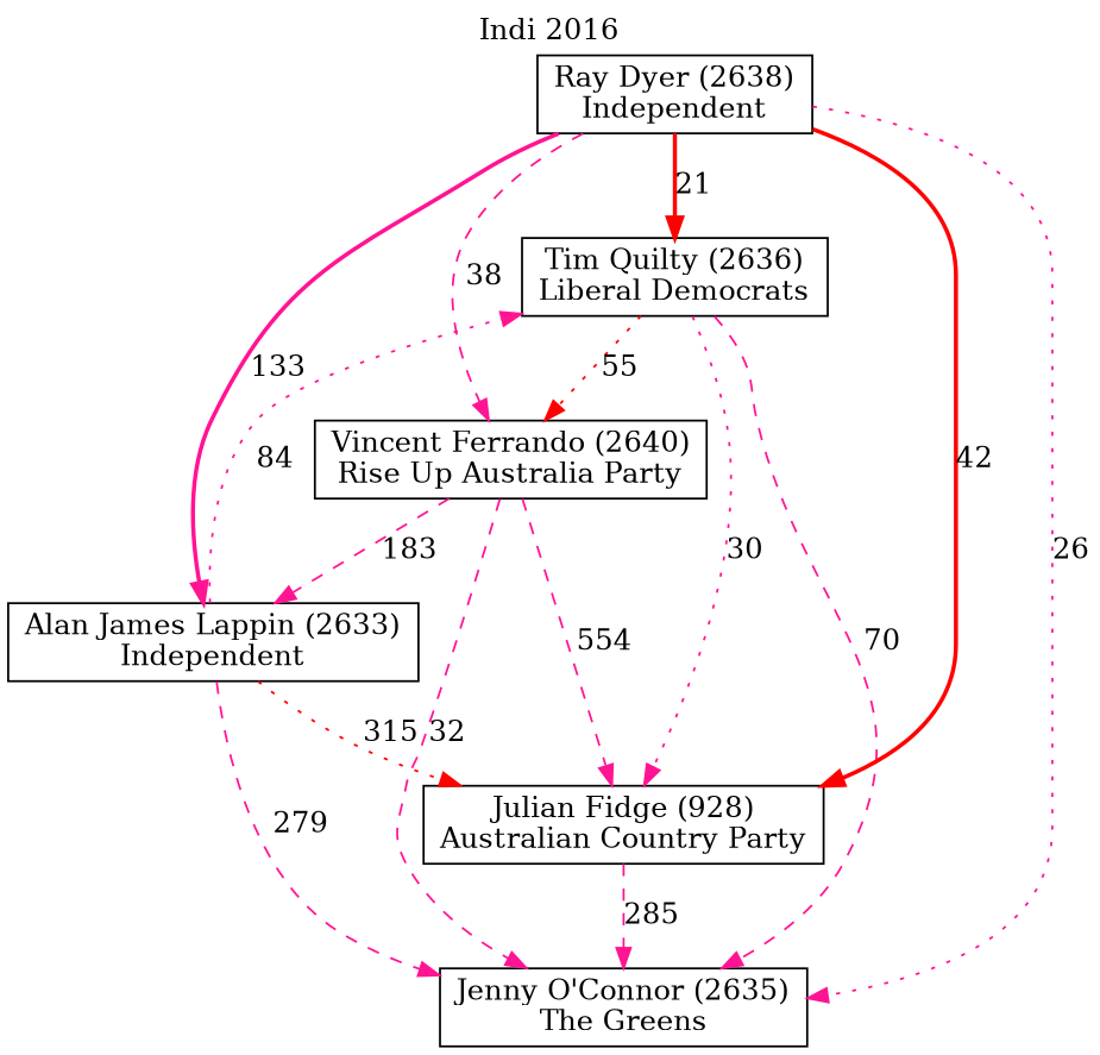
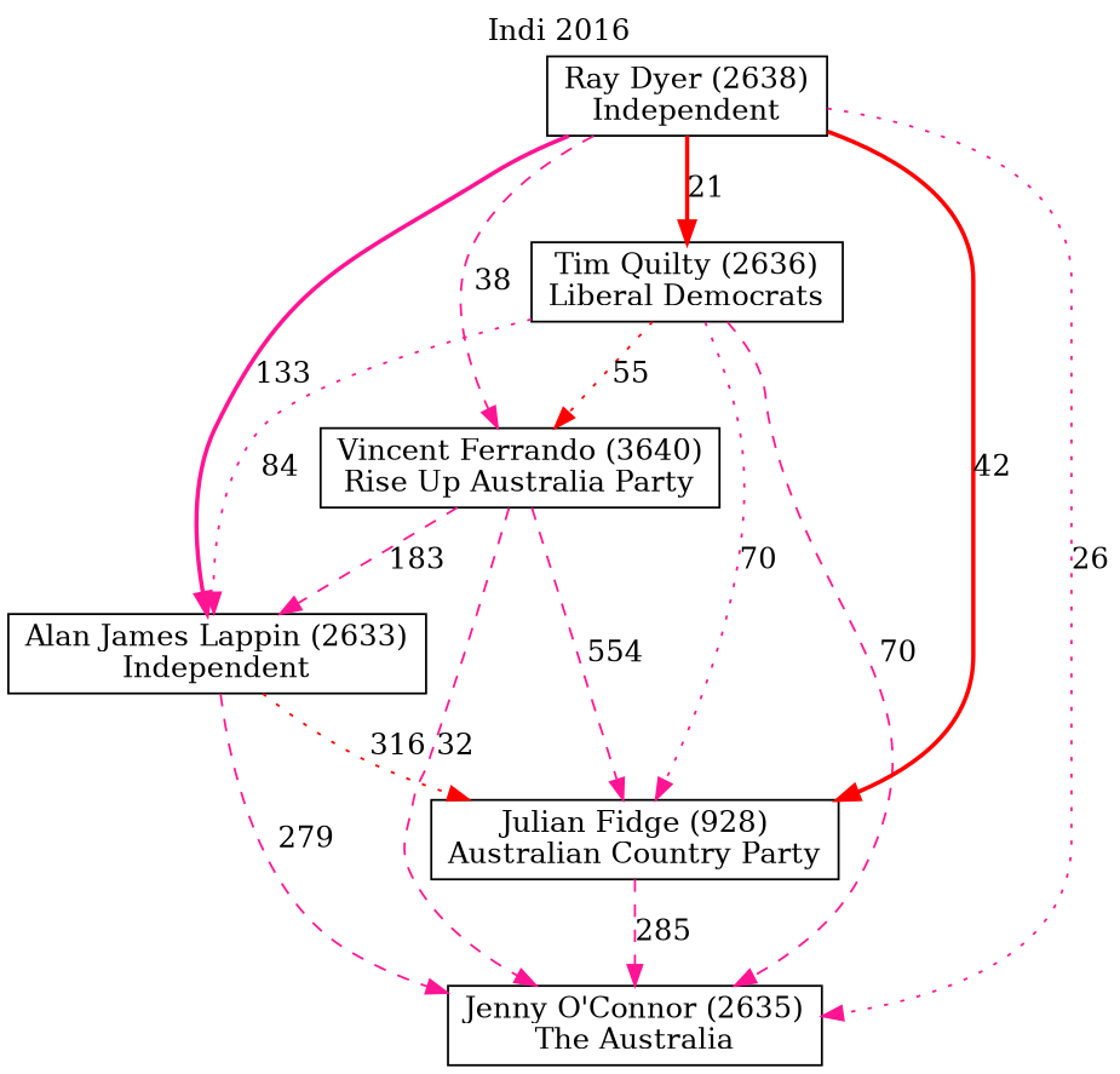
  digraph {
    label="Indi 2016"
    labelloc=t
    mclimit=10
    node [shape=box]
    edge [color=deeppink style=dashed]
    n1 [label="Tim Quilty (2636)\nLiberal Democrats"]
    n2 [label="Julian Fidge (928)\nAustralian Country Party"]
-   n3 [label="Jenny O'Connor (2635)\nThe Greens"]
+   n3 [label="Jenny O'Connor (2635)\nThe Australia"]
    n4 [label="Alan James Lappin (2633)\nIndependent"]
-   n5 [label="Vincent Ferrando (2640)\nRise Up Australia Party"]
+   n5 [label="Vincent Ferrando (3640)\nRise Up Australia Party"]
    n6 [label="Ray Dyer (2638)\nIndependent"]
-   n1 -> n2 [label=30 style=dotted]
+   n1 -> n2 [label=70 style=dotted]
    n1 -> n3 [label=70]
-   n4 -> n1 [label=84 style=dotted]
+   n1 -> n4 [label=84 style=dotted]
    n1 -> n5 [color=red label=55 style=dotted]
    n2 -> n3 [label=285]
-   n4 -> n2 [color=red label=315 style=dotted]
+   n4 -> n2 [color=red label=316 style=dotted]
    n4 -> n3 [label=279]
    n5 -> n2 [label=554]
    n5 -> n3 [label=32]
    n5 -> n4 [label=183]
    n6 -> n1 [color=red label=21 style=bold]
    n6 -> n2 [color=red label=42 style=bold]
    n6 -> n3 [label=26 style=dotted]
    n6 -> n4 [label=133 style=bold]
    n6 -> n5 [label=38]
  }
